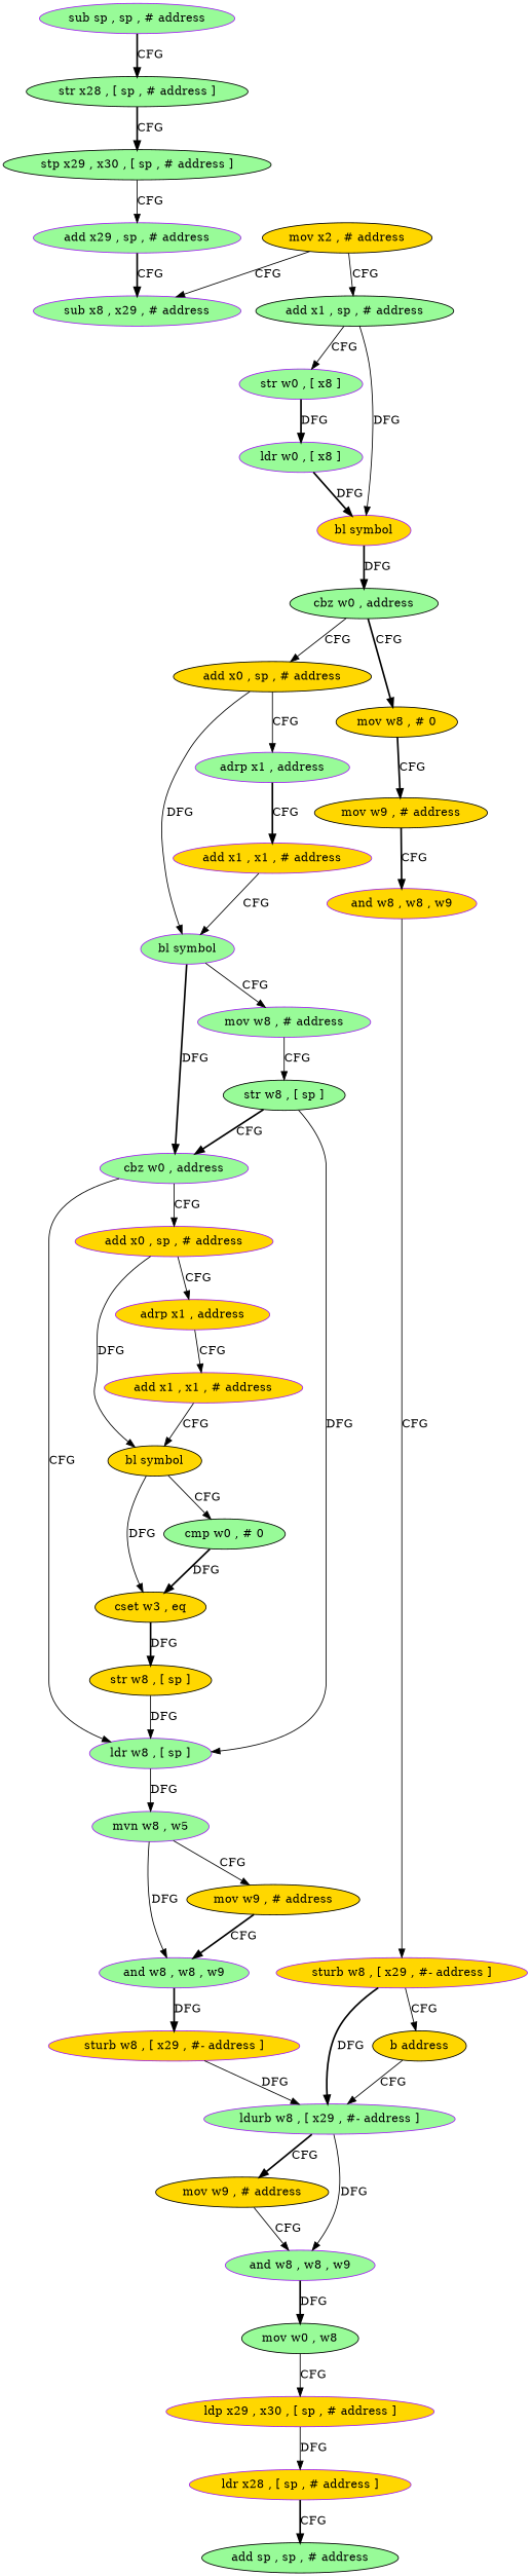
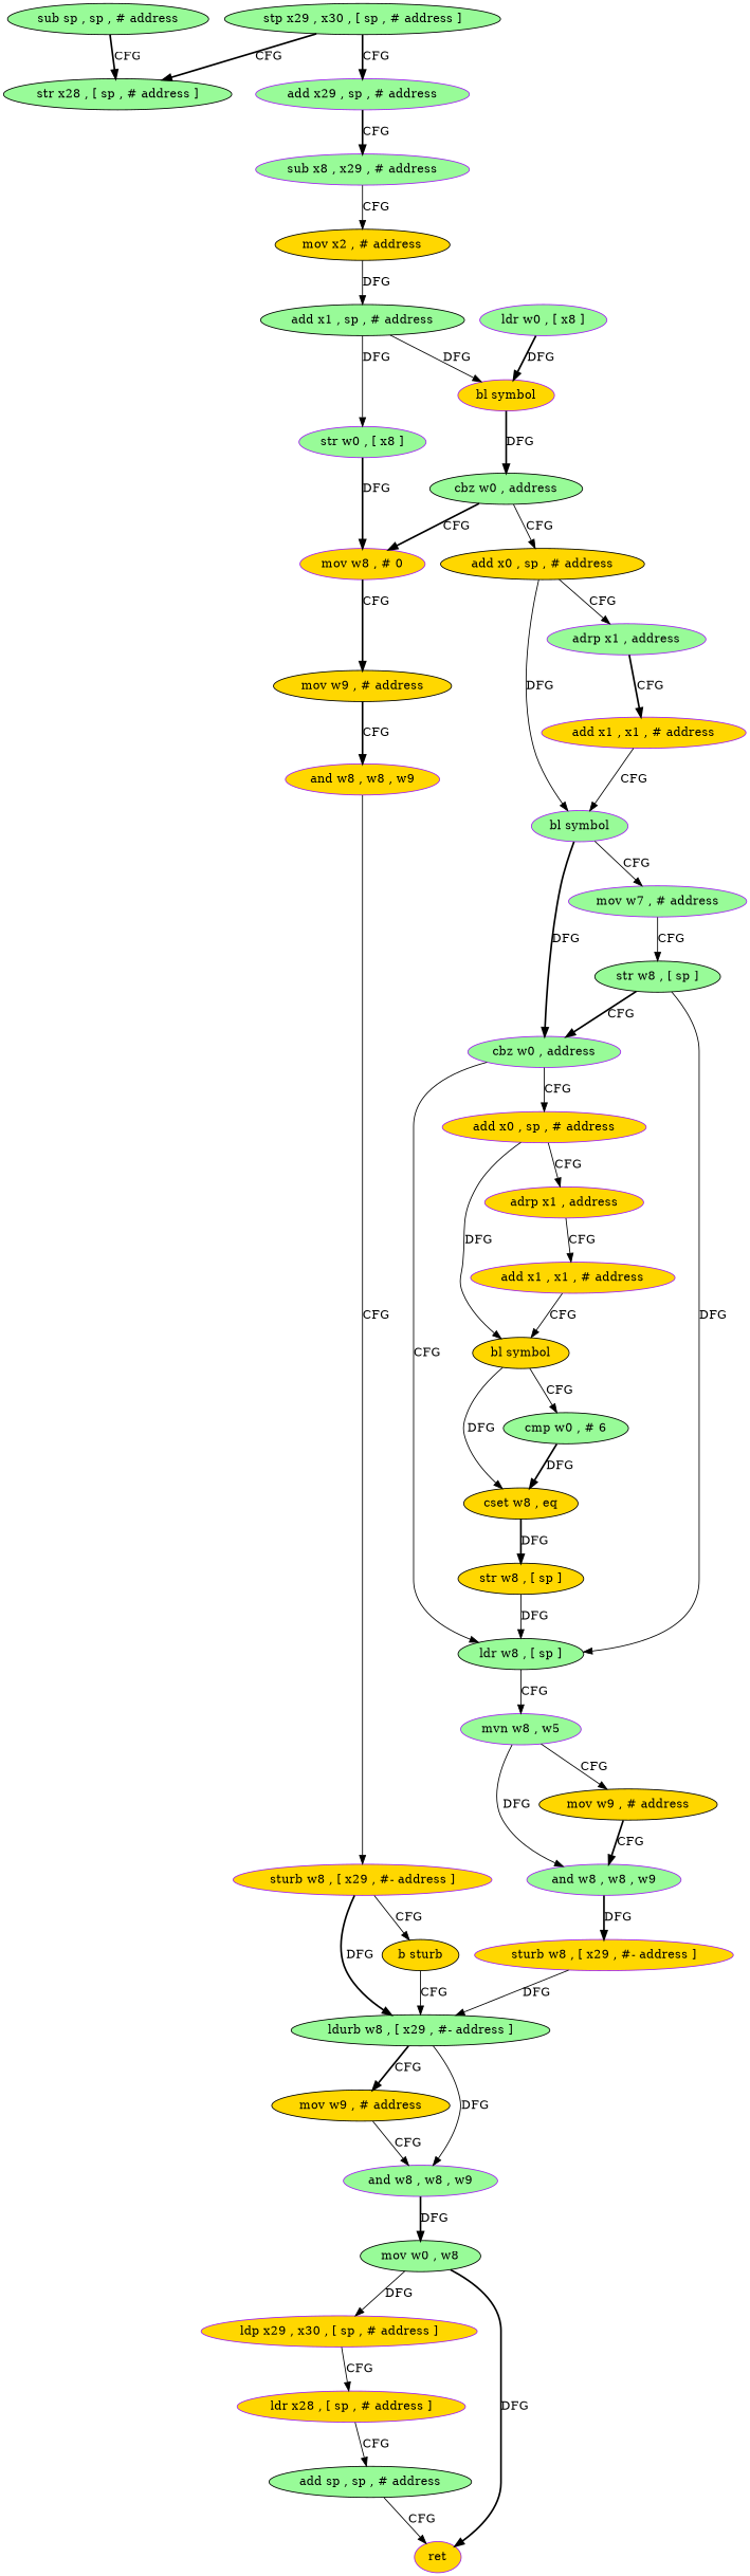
  digraph {
    node [color=purple fillcolor=palegreen style=filled]
    edge [style=solid]
-   n1 [label="sub sp , sp , # address"]
+   n1 [color=black label="sub sp , sp , # address"]
    n2 [color=black label="str x28 , [ sp , # address ]"]
    n3 [color=black label="stp x29 , x30 , [ sp , # address ]"]
    n4 [label="add x29 , sp , # address"]
    n5 [label="sub x8 , x29 , # address"]
    n6 [color=black fillcolor=gold label="mov x2 , # address"]
    n7 [color=black label="add x1 , sp , # address"]
    n8 [label="str w0 , [ x8 ]"]
    n9 [fillcolor=gold label="bl symbol"]
    n10 [label="ldr w0 , [ x8 ]"]
    n11 [color=black label="cbz w0 , address"]
    n12 [color=black fillcolor=gold label="add x0 , sp , # address"]
-   n13 [color=black fillcolor=gold label="mov w8 , # 0"]
+   n13 [fillcolor=gold label="mov w8 , # 0"]
    n14 [label="adrp x1 , address"]
    n15 [label="bl symbol"]
    n16 [color=black fillcolor=gold label="mov w9 , # address"]
    n17 [fillcolor=gold label="add x1 , x1 , # address"]
-   n18 [label="mov w8 , # address"]
+   n18 [label="mov w7 , # address"]
    n19 [label="cbz w0 , address"]
    n20 [fillcolor=gold label="and w8 , w8 , w9"]
    n21 [color=black label="str w8 , [ sp ]"]
-   n22 [label="ldr w8 , [ sp ]"]
+   n22 [color=black label="ldr w8 , [ sp ]"]
    n23 [fillcolor=gold label="add x0 , sp , # address"]
    n24 [label="mvn w8 , w5"]
    n25 [fillcolor=gold label="adrp x1 , address"]
    n26 [color=black fillcolor=gold label="bl symbol"]
    n27 [color=black fillcolor=gold label="mov w9 , # address"]
    n28 [label="and w8 , w8 , w9"]
    n29 [fillcolor=gold label="add x1 , x1 , # address"]
-   n30 [color=black label="cmp w0 , # 0"]
-   n31 [color=black fillcolor=gold label="cset w3 , eq"]
+   n30 [color=black label="cmp w0 , # 6"]
+   n31 [color=black fillcolor=gold label="cset w8 , eq"]
    n32 [fillcolor=gold label="sturb w8 , [ x29 , #- address ]"]
-   n33 [color=black fillcolor=gold label="b address"]
-   n34 [label="ldurb w8 , [ x29 , #- address ]"]
+   n33 [color=black fillcolor=gold label="b sturb"]
+   n34 [color=black label="ldurb w8 , [ x29 , #- address ]"]
    n35 [color=black fillcolor=gold label="mov w9 , # address"]
    n36 [label="and w8 , w8 , w9"]
    n37 [color=black label="mov w0 , w8"]
    n38 [fillcolor=gold label="sturb w8 , [ x29 , #- address ]"]
    n39 [color=black fillcolor=gold label="str w8 , [ sp ]"]
    n40 [fillcolor=gold label="ldp x29 , x30 , [ sp , # address ]"]
+   n41 [fillcolor=gold label=ret]
    n42 [fillcolor=gold label="ldr x28 , [ sp , # address ]"]
    n43 [color=black label="add sp , sp , # address"]
    n1 -> n2 [label=CFG style=bold]
-   n2 -> n3 [label=CFG style=bold]
-   n3 -> n4 [label=CFG]
+   n3 -> n2 [label=CFG style=bold]
+   n3 -> n4 [label=CFG style=bold]
    n4 -> n5 [label=CFG style=bold]
-   n6 -> n5 [label=CFG]
-   n6 -> n7 [label=CFG]
-   n7 -> n8 [label=CFG]
+   n5 -> n6 [label=CFG]
+   n6 -> n7 [label=DFG]
+   n7 -> n8 [label=DFG]
    n7 -> n9 [label=DFG]
-   n8 -> n10 [label=DFG style=bold]
+   n8 -> n13 [label=DFG style=bold]
    n9 -> n11 [label=DFG style=bold]
    n10 -> n9 [label=DFG style=bold]
    n11 -> n12 [label=CFG]
    n11 -> n13 [label=CFG style=bold]
    n12 -> n14 [label=CFG]
    n12 -> n15 [label=DFG]
    n13 -> n16 [label=CFG style=bold]
    n14 -> n17 [label=CFG style=bold]
    n15 -> n18 [label=CFG]
    n15 -> n19 [label=DFG style=bold]
    n16 -> n20 [label=CFG style=bold]
    n17 -> n15 [label=CFG]
    n18 -> n21 [label=CFG]
    n19 -> n22 [label=CFG]
    n19 -> n23 [label=CFG]
    n20 -> n32 [label=CFG]
    n21 -> n19 [label=CFG style=bold]
    n21 -> n22 [label=DFG]
-   n22 -> n24 [label=DFG]
+   n22 -> n24 [label=CFG]
    n23 -> n25 [label=CFG]
    n23 -> n26 [label=DFG]
    n24 -> n27 [label=CFG]
    n24 -> n28 [label=DFG]
    n25 -> n29 [label=CFG]
    n26 -> n30 [label=CFG]
    n26 -> n31 [label=DFG]
    n27 -> n28 [label=CFG style=bold]
    n28 -> n38 [label=DFG style=bold]
    n29 -> n26 [label=CFG]
    n30 -> n31 [label=DFG style=bold]
    n31 -> n39 [label=DFG style=bold]
    n32 -> n33 [label=CFG]
    n32 -> n34 [label=DFG style=bold]
    n33 -> n34 [label=CFG]
    n34 -> n35 [label=CFG style=bold]
    n34 -> n36 [label=DFG]
    n35 -> n36 [label=CFG]
    n36 -> n37 [label=DFG style=bold]
-   n37 -> n40 [label=CFG]
+   n37 -> n40 [label=DFG]
+   n37 -> n41 [label=DFG style=bold]
    n38 -> n34 [label=DFG]
    n39 -> n22 [label=DFG]
-   n40 -> n42 [label=DFG]
-   n42 -> n43 [label=CFG style=bold]
+   n40 -> n42 [label=CFG]
+   n42 -> n43 [label=CFG]
+   n43 -> n41 [label=CFG]
  }
